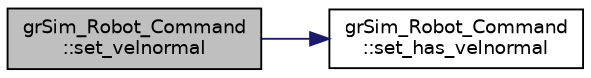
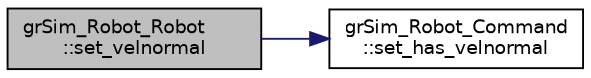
  digraph {
    rankdir=LR
    node [color=black fontname=Helvetica fontsize=10 shape=record style=filled]
-   n1 [fillcolor=grey75 fontcolor=black height=0.2 label="grSim_Robot_Command\l::set_velnormal" width=0.4]
+   n1 [fillcolor=grey75 fontcolor=black height=0.2 label="grSim_Robot_Robot\l::set_velnormal" width=0.4]
    n2 [fillcolor=white height=0.2 label="grSim_Robot_Command\l::set_has_velnormal" width=0.4]
    n1 -> n2 [color=midnightblue fontname=Helvetica fontsize=10 labelfontname=Helvetica labelfontsize=10 style=solid]
  }
